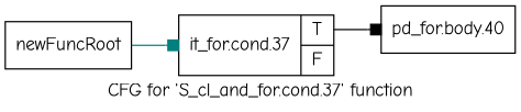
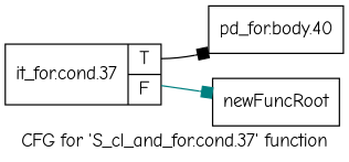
  digraph {
    fontname="Comic Neue"
    label="CFG for 'S_cl_and_for.cond.37' function"
    rankdir=LR
    node [fontname="Comic Neue" shape=record]
    edge [arrowhead=box fontname="Comic Neue"]
    n1 [label="{newFuncRoot}"]
    n2 [label="{it_for.cond.37|{<s0>T|<s1>F}}"]
    n3 [label="{pd_for.body.40}"]
-   n1 -> n2 [color=teal]
+   n2 -> n1 [color=teal]
    n2 -> n3 [color=black tailport=s0]
  }
